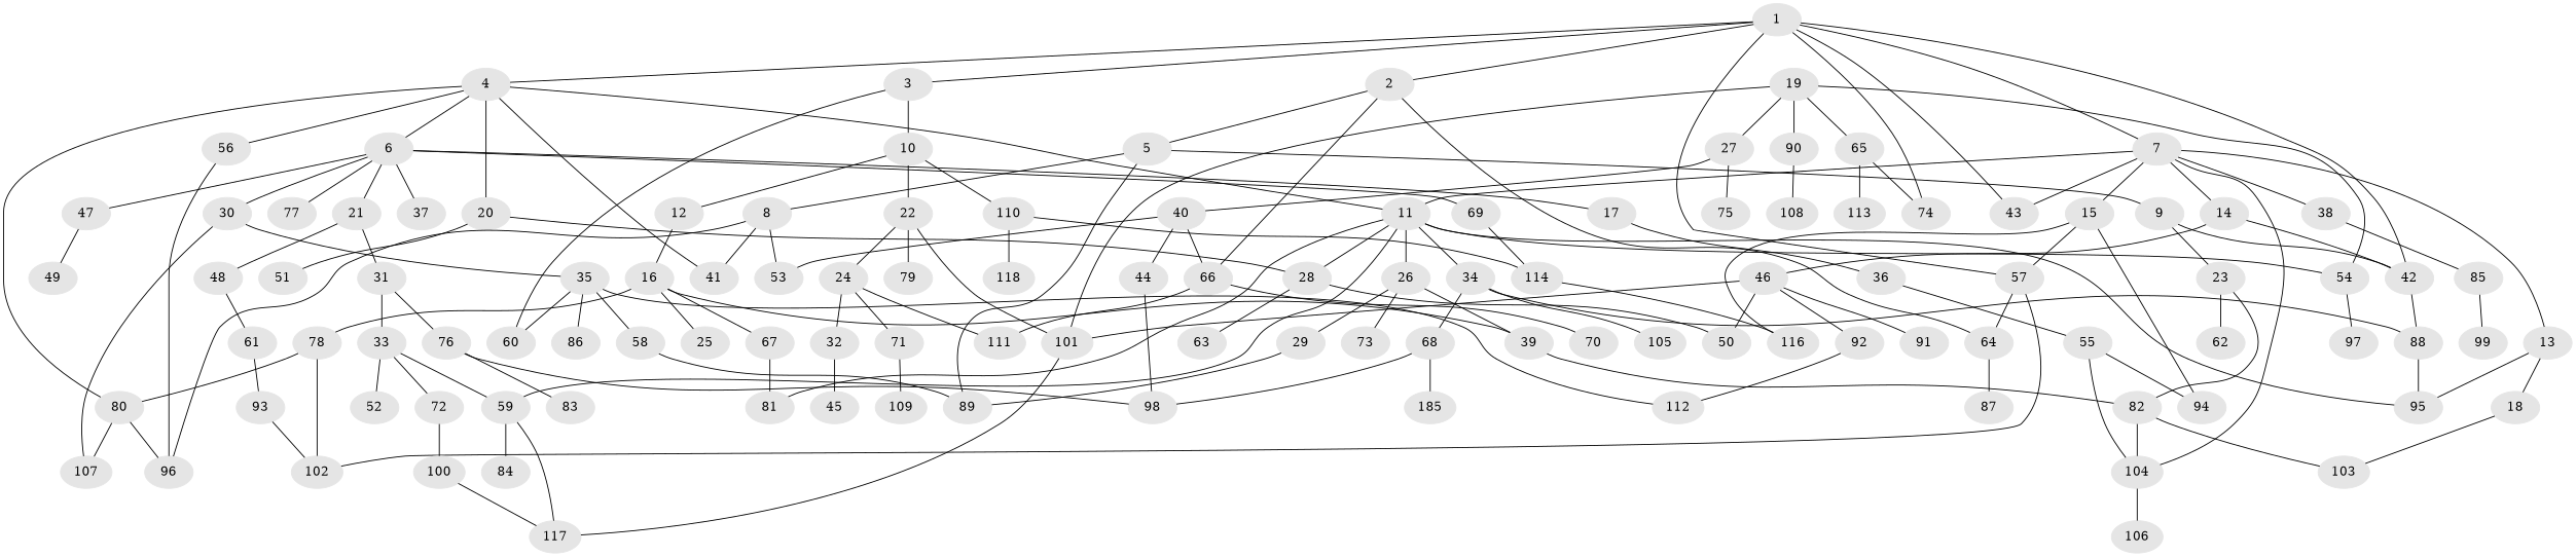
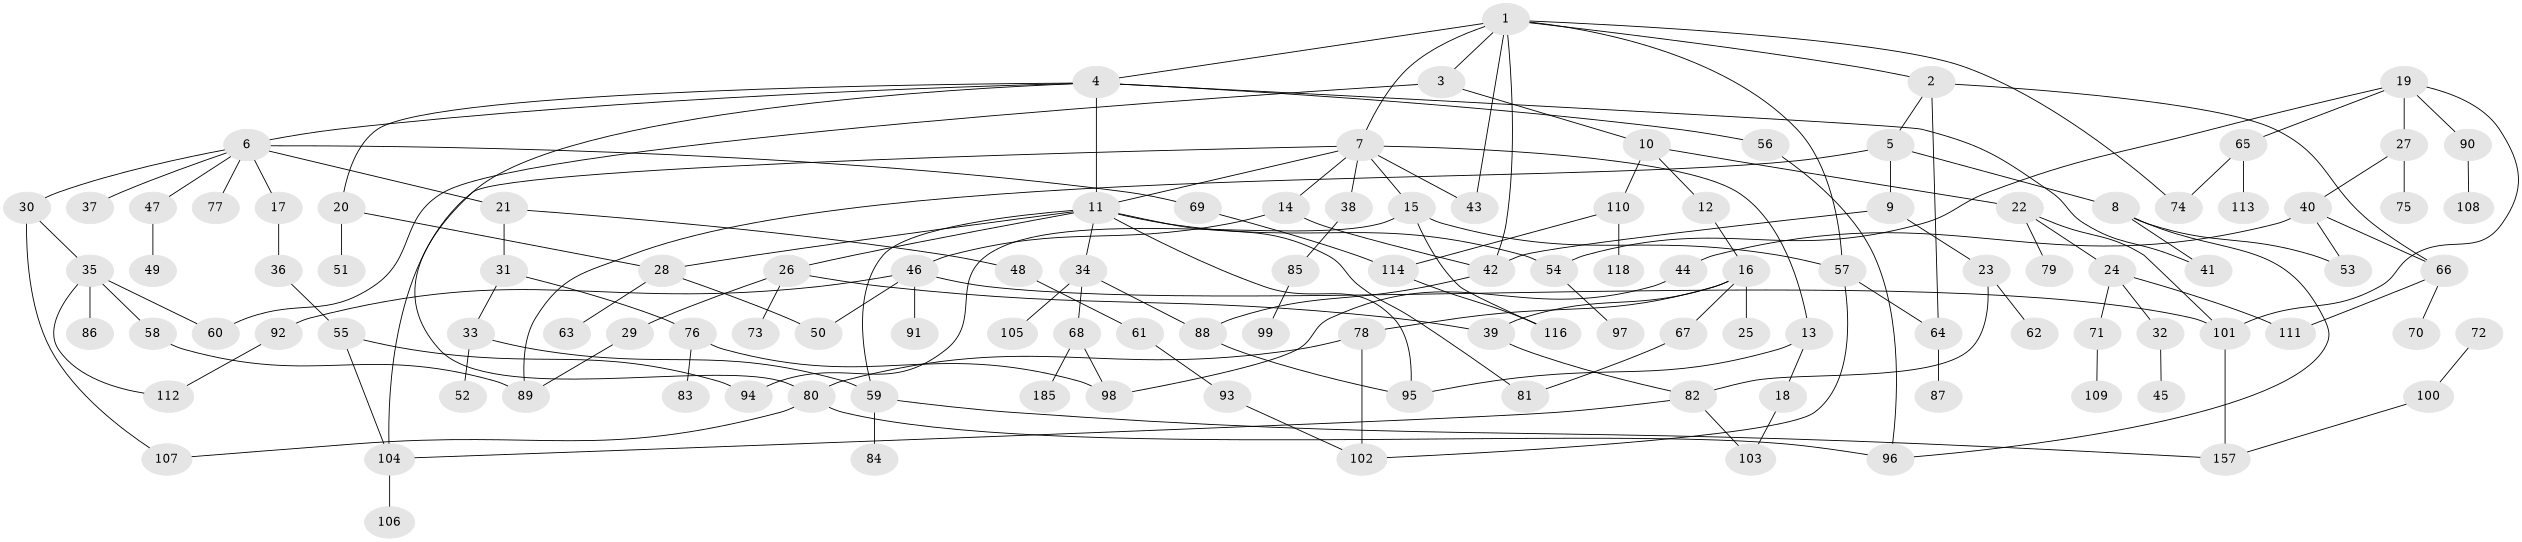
  graph {
    node [color=gray90 style=filled]
    1
    2
    3
    4
    7
    42
    43
    57
    74
    5
    64
    66
    10
    60
    6
    11
    20
    41
    56
    80
    13
    14
    15
    38
    104
    88
    102
    8
    9
    89
    87
    111
    70
    12
    22
    110
    19
    54
    27
    65
    90
    101
    17
    21
    30
    37
    47
    69
    77
    26
    28
    34
    59
    81
    95
    51
    96
    107
    53
    23
    36
    31
    48
    35
    49
    114
    18
    46
    94
    116
    85
    106
    62
    82
    16
    24
    79
    118
    39
    29
    73
    50
    63
    68
    105
    97
    84
-   117
+   117 [label=157]
    25
    67
    78
    103
    91
    92
    55
    40
    75
    113
    108
    33
    76
    61
    32
    71
    45
    109
    44
    58
    86
    112
    52
    72
    98
    83
    100
    n116 [label=185]
    99
    93
    1 -- 2
    1 -- 3
    1 -- 4
    1 -- 7
    1 -- 42
    1 -- 43
    1 -- 57
    1 -- 74
    2 -- 5
    2 -- 64
    2 -- 66
    3 -- 10
    3 -- 60
    4 -- 6
    4 -- 11
    4 -- 20
    4 -- 41
    4 -- 56
    4 -- 80
    7 -- 43
    7 -- 11
    7 -- 13
    7 -- 14
    7 -- 15
    7 -- 38
    7 -- 104
    42 -- 88
    57 -- 64
    57 -- 102
    5 -- 8
    5 -- 9
    5 -- 89
    64 -- 87
    66 -- 111
    66 -- 70
    10 -- 12
    10 -- 22
    10 -- 110
    6 -- 17
    6 -- 21
    6 -- 30
    6 -- 37
    6 -- 47
    6 -- 69
    6 -- 77
    11 -- 54
    11 -- 26
    11 -- 28
    11 -- 34
    11 -- 59
    11 -- 81
    11 -- 95
    20 -- 28
    20 -- 51
    56 -- 96
    80 -- 96
    80 -- 107
    13 -- 95
    13 -- 18
    14 -- 42
    14 -- 46
    15 -- 57
    15 -- 94
    15 -- 116
    38 -- 85
    104 -- 106
    88 -- 95
    8 -- 41
    8 -- 96
    8 -- 53
    9 -- 42
    9 -- 23
    12 -- 16
    22 -- 101
    22 -- 24
    22 -- 79
    110 -- 114
    110 -- 118
    19 -- 54
    19 -- 27
    19 -- 65
    19 -- 90
    19 -- 101
    54 -- 97
    27 -- 40
    27 -- 75
    65 -- 74
    65 -- 113
    90 -- 108
    101 -- 117
    17 -- 36
    21 -- 31
    21 -- 48
    30 -- 107
    30 -- 35
    47 -- 49
    69 -- 114
    26 -- 39
    26 -- 29
    26 -- 73
    28 -- 50
    28 -- 63
    34 -- 88
    34 -- 68
    34 -- 105
    59 -- 84
    59 -- 117
    23 -- 62
    23 -- 82
    36 -- 55
    31 -- 33
    31 -- 76
    48 -- 61
    35 -- 60
    35 -- 58
    35 -- 86
    35 -- 112
    114 -- 116
    18 -- 103
    46 -- 101
    46 -- 50
    46 -- 91
    46 -- 92
    85 -- 99
    82 -- 104
    82 -- 103
    16 -- 39
    16 -- 25
    16 -- 67
    16 -- 78
    24 -- 111
    24 -- 32
    24 -- 71
    39 -- 82
    29 -- 89
    68 -- 98
    68 -- n116
    67 -- 81
    78 -- 80
    78 -- 102
    92 -- 112
    55 -- 104
    55 -- 94
    40 -- 66
    40 -- 53
    40 -- 44
    33 -- 59
    33 -- 52
-   33 -- 72
    76 -- 98
    76 -- 83
    61 -- 93
    32 -- 45
    71 -- 109
    44 -- 98
    58 -- 89
    72 -- 100
    100 -- 117
    93 -- 102
  }
